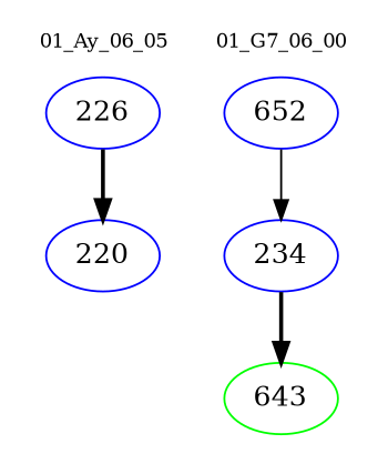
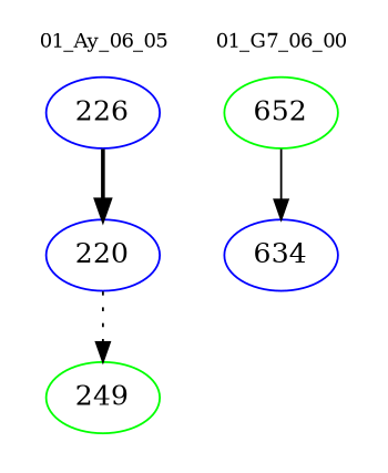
  digraph {
    node [color=blue]
    edge [color=black style=bold]
    n1 [label=226]
    n2 [label=220]
-   n4 [label=652]
-   n5 [label=234]
-   n6 [color=green label=643]
+   n3 [color=green label=249]
+   n4 [color=green label=652]
+   n5 [label=634]
    subgraph cluster_1 {
      color=white
      fontsize=10
      label="01_Ay_06_05"
      n1
      n2
+     n3
    }
    subgraph cluster_2 {
      color=white
      fontsize=10
      label="01_G7_06_00"
      n4
      n5
-     n6
    }
    n1 -> n2
+   n2 -> n3 [style=dotted]
    n4 -> n5 [style=solid]
-   n5 -> n6
  }
